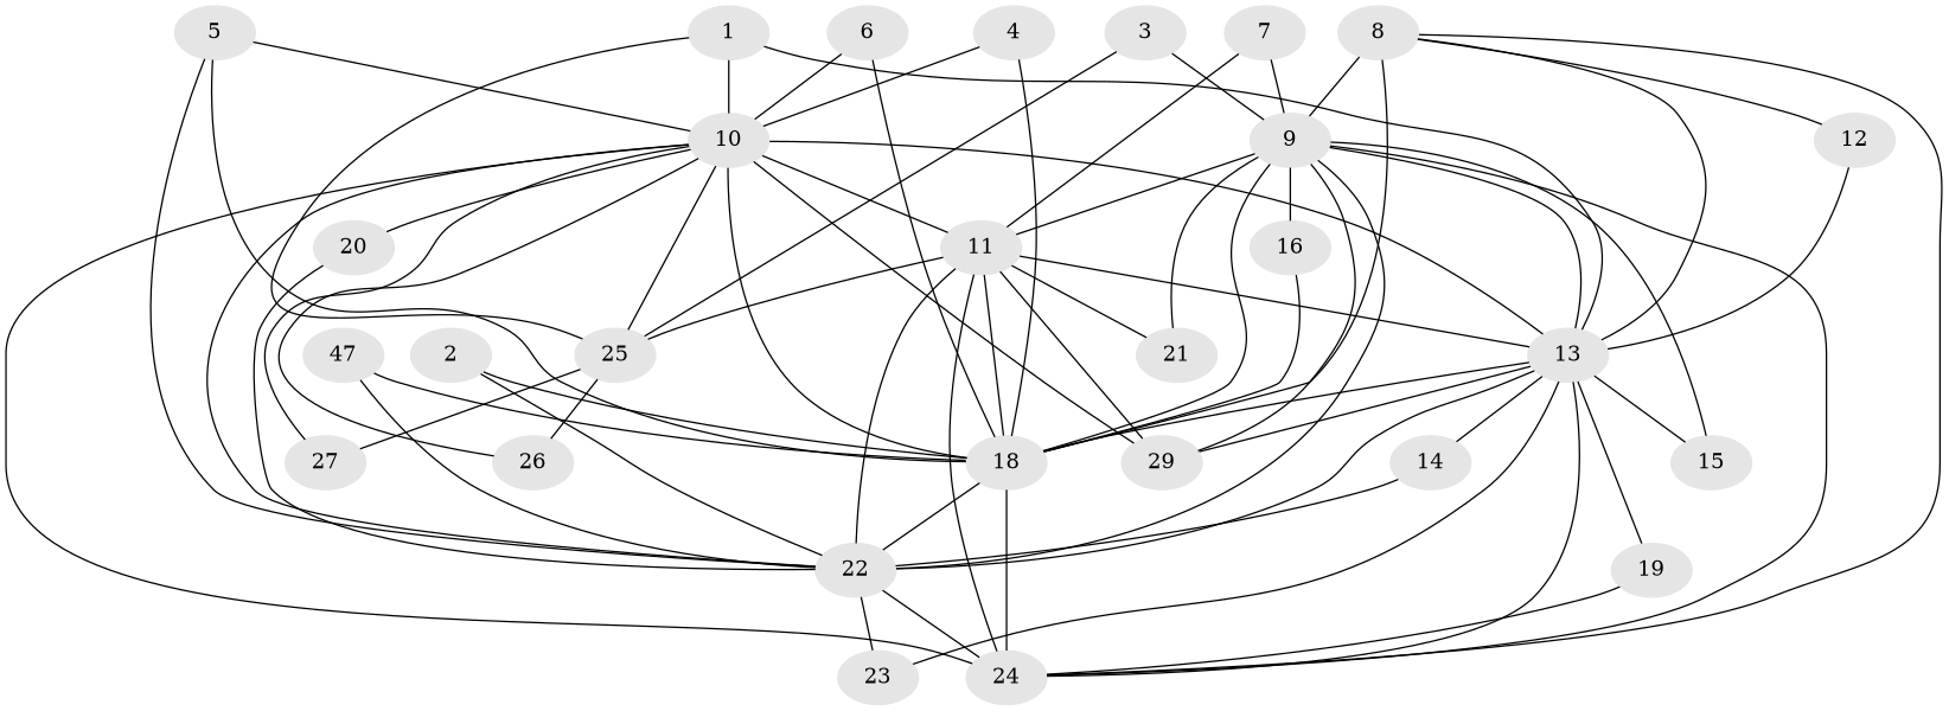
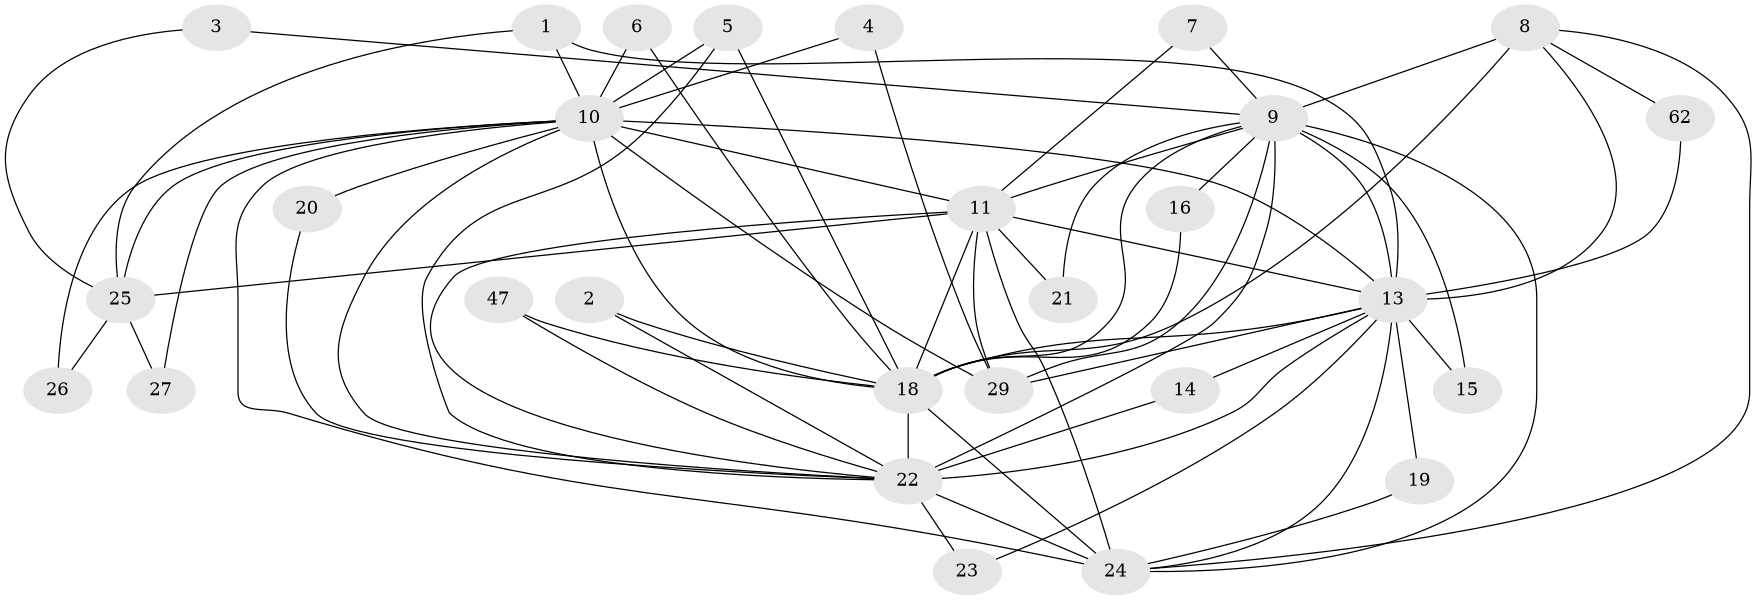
  graph {
    node [color=gray90 style=filled]
    edge [weight=1.0]
    1
    10
    13
    25
    18
    22
    11
    24
    29
    20
    26
    27
    15
    14
    19
    23
    2
    3
    9
    16
    21
    4
    5
    6
    7
    8
-   12
+   12 [label=62]
    n28 [label=47]
    1 -- 10
    1 -- 13
    1 -- 25
    10 -- 13 [weight=3.0]
    10 -- 25 [weight=2.0]
    10 -- 18 [weight=2.0]
    10 -- 22
    10 -- 11 [weight=2.0]
    10 -- 24 [weight=2.0]
    10 -- 29
    10 -- 20
    10 -- 26
    10 -- 27
    13 -- 18 [weight=4.0]
    13 -- 22 [weight=2.0]
    13 -- 24 [weight=2.0]
    13 -- 29
    13 -- 15
    13 -- 14
    13 -- 19
    13 -- 23
    25 -- 26
    25 -- 27
    18 -- 22 [weight=5.0]
    18 -- 24 [weight=3.0]
    22 -- 24
    22 -- 23
    11 -- 13 [weight=2.0]
    11 -- 25
    11 -- 18 [weight=3.0]
    11 -- 22
    11 -- 24 [weight=2.0]
    11 -- 29
    11 -- 21
    20 -- 22
    14 -- 22
    19 -- 24
    2 -- 18
    2 -- 22
    3 -- 25
    3 -- 9
    9 -- 13 [weight=5.0]
    9 -- 18 [weight=4.0]
    9 -- 22 [weight=2.0]
    9 -- 11 [weight=2.0]
    9 -- 24 [weight=2.0]
    9 -- 29
    9 -- 15
    9 -- 16
    9 -- 21
    16 -- 18
    4 -- 10
-   4 -- 18
+   4 -- 29
    5 -- 10
    5 -- 18
    5 -- 22
    6 -- 10
    6 -- 18
    7 -- 11
    7 -- 9
    8 -- 13
    8 -- 18 [weight=2.0]
    8 -- 24
    8 -- 9
    8 -- 12
    12 -- 13
    n28 -- 18
    n28 -- 22
  }
